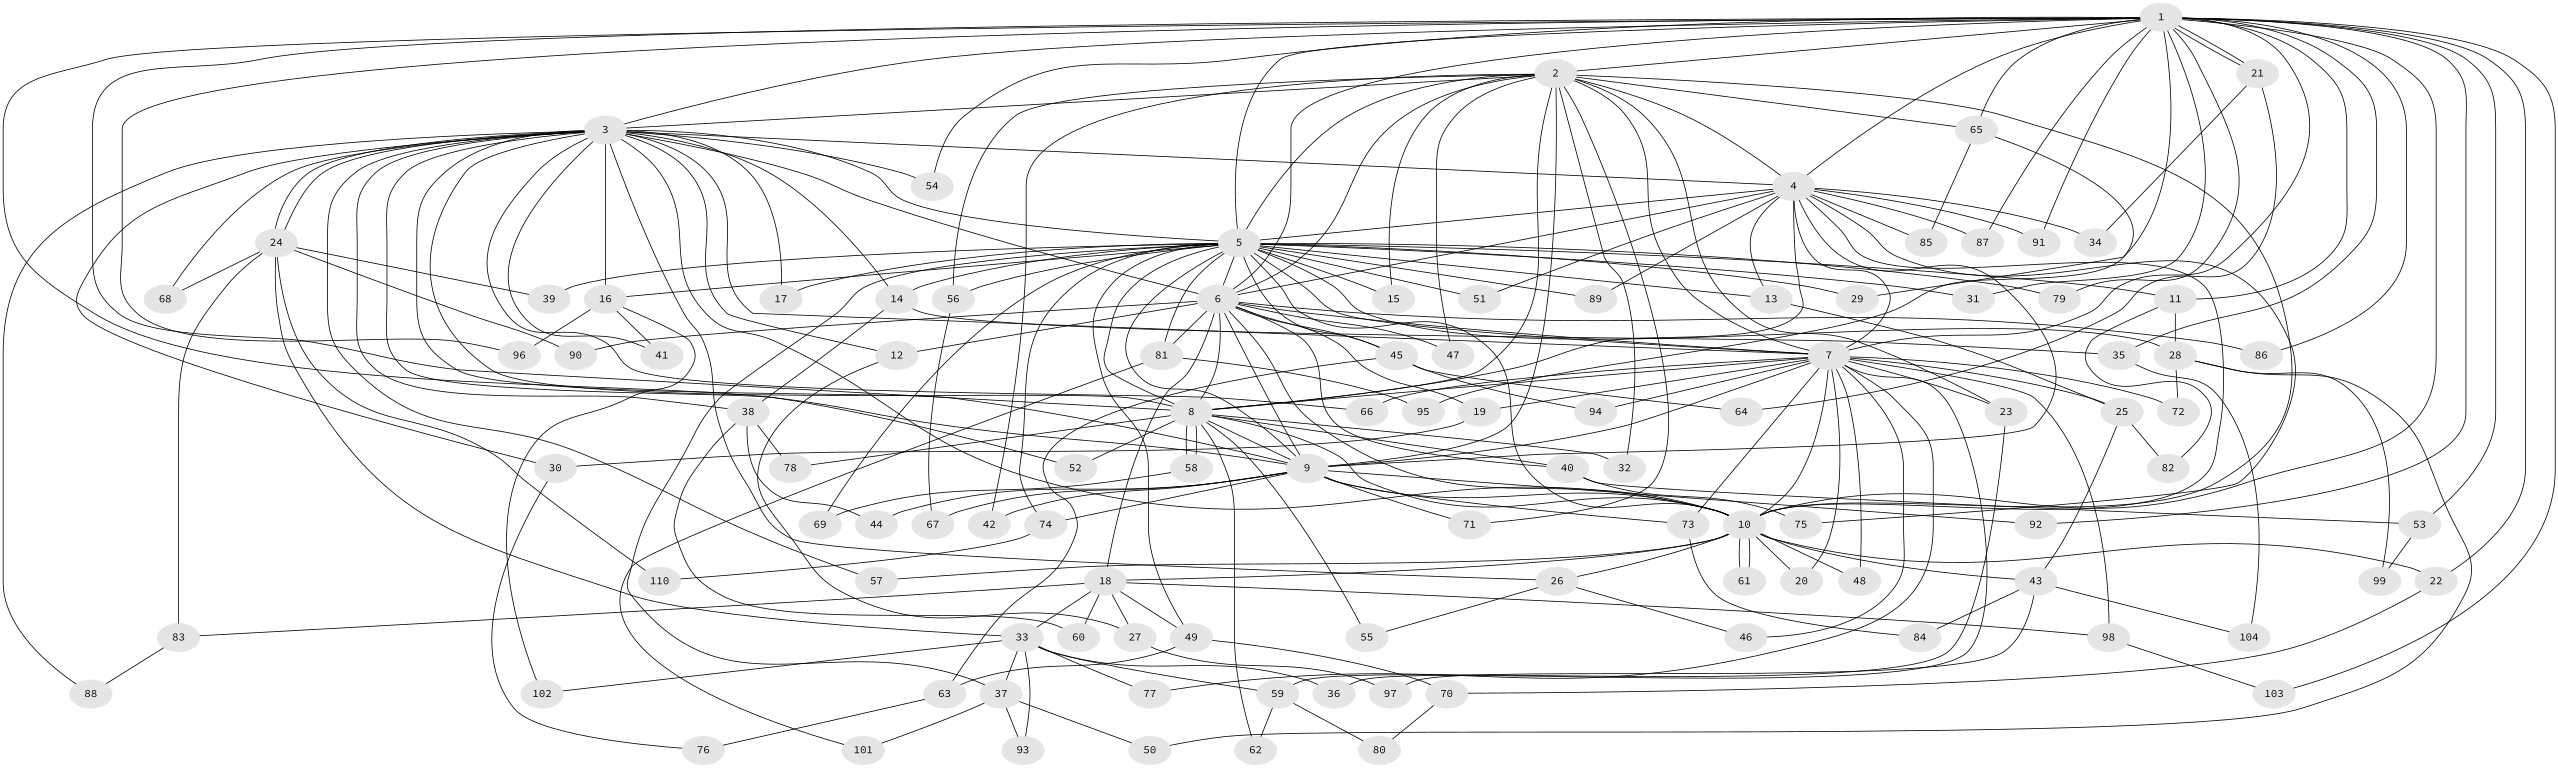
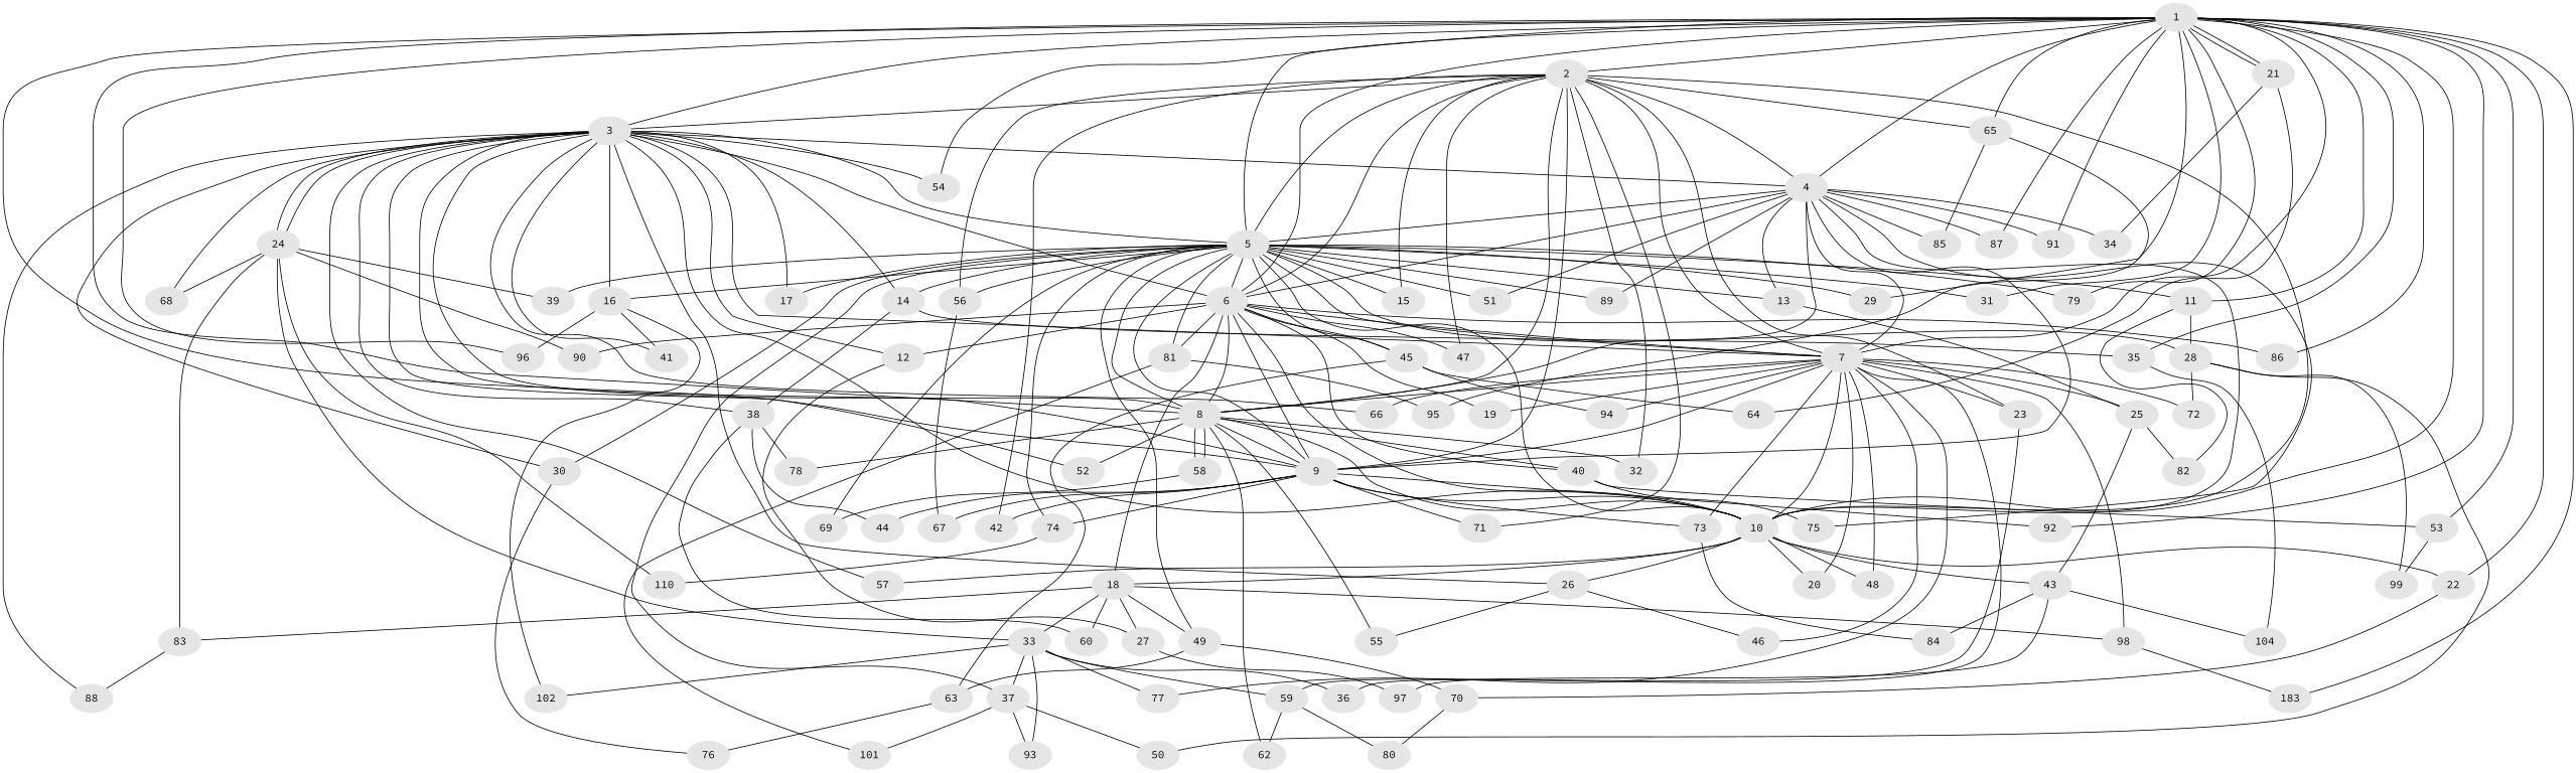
  graph {
    fontname="Source Code Pro"
    node [color=gray90 fontname="Source Code Pro" style=filled]
    edge [fontname="Source Code Pro"]
    1
    2
    3
    4
    5
    6
    7
    8
    9
    10
    11
    21
    22
    29
    31
    35
    53
    54
    65
    79
    86
    87
    91
    92
    96
-   103
+   103 [label=183]
    15
    23
    32
    42
    47
    56
    71
    12
    14
    16
    17
    24
    26
    30
    38
    41
    52
    57
    66
    68
    88
    13
    34
    51
    75
    85
    89
    28
    37
    39
    45
    49
    69
    74
    81
    18
    19
    40
    90
    20
    25
    36
    46
    48
    72
    73
    77
    94
    98
    55
    58
    62
    78
    44
    67
    43
-   61
    82
    64
    70
    104
    99
    95
    59
    27
    102
    33
    83
    n95 [label=110]
    76
    60
    50
    93
    101
    63
    84
    97
    80
    1 -- 2
    1 -- 3
    1 -- 4
    1 -- 5
    1 -- 6
    1 -- 7
    1 -- 8
    1 -- 9
    1 -- 10
    1 -- 11
    1 -- 21
    1 -- 21
    1 -- 22
    1 -- 29
    1 -- 31
    1 -- 35
    1 -- 53
    1 -- 54
    1 -- 65
    1 -- 79
    1 -- 86
    1 -- 87
    1 -- 91
    1 -- 92
    1 -- 96
    1 -- 103
    2 -- 3
    2 -- 4
    2 -- 5
    2 -- 6
    2 -- 7
    2 -- 8
    2 -- 9
    2 -- 10
    2 -- 65
    2 -- 15
    2 -- 23
    2 -- 32
    2 -- 42
    2 -- 47
    2 -- 56
    2 -- 71
    3 -- 4
    3 -- 5
    3 -- 6
    3 -- 7
    3 -- 8
    3 -- 9
    3 -- 10
    3 -- 54
    3 -- 12
    3 -- 14
    3 -- 16
    3 -- 17
    3 -- 24
    3 -- 24
    3 -- 26
    3 -- 30
    3 -- 38
    3 -- 41
    3 -- 52
    3 -- 57
    3 -- 66
    3 -- 68
    3 -- 88
    4 -- 5
    4 -- 6
    4 -- 7
    4 -- 8
    4 -- 9
    4 -- 10
    4 -- 87
    4 -- 91
    4 -- 13
    4 -- 34
    4 -- 51
    4 -- 75
    4 -- 85
    4 -- 89
    5 -- 6
    5 -- 7
    5 -- 8
    5 -- 9
    5 -- 10
    5 -- 11
    5 -- 29
    5 -- 31
    5 -- 79
    5 -- 15
    5 -- 56
    5 -- 14
    5 -- 16
    5 -- 17
-   19 -- 30
+   5 -- 30
    5 -- 13
    5 -- 51
    5 -- 89
    5 -- 28
    5 -- 37
    5 -- 39
    5 -- 45
    5 -- 49
    5 -- 69
    5 -- 74
    5 -- 81
    6 -- 7
    6 -- 8
    6 -- 9
    6 -- 10
    6 -- 86
    6 -- 47
    6 -- 12
    6 -- 45
    6 -- 81
    6 -- 18
    6 -- 19
    6 -- 40
    6 -- 90
    7 -- 8
    7 -- 9
    7 -- 10
    7 -- 23
    7 -- 66
    7 -- 19
    7 -- 20
    7 -- 25
    7 -- 36
    7 -- 46
    7 -- 48
    7 -- 72
    7 -- 73
    7 -- 77
    7 -- 94
    7 -- 98
    8 -- 9
    8 -- 10
    8 -- 32
    8 -- 52
    8 -- 40
    8 -- 55
    8 -- 58
    8 -- 58
    8 -- 62
    8 -- 78
    9 -- 10
    9 -- 92
    9 -- 42
    9 -- 71
    9 -- 74
    9 -- 73
    9 -- 44
    9 -- 67
    10 -- 22
    10 -- 26
    10 -- 57
    10 -- 18
    10 -- 20
    10 -- 48
    10 -- 43
-   10 -- 61
-   10 -- 61
    11 -- 28
    11 -- 82
    21 -- 34
    21 -- 64
    22 -- 70
    35 -- 104
    53 -- 99
    65 -- 85
    65 -- 95
    23 -- 59
    56 -- 67
    12 -- 27
    14 -- 35
    14 -- 38
    16 -- 96
    16 -- 41
    16 -- 102
    24 -- 68
    24 -- 39
    24 -- 90
    24 -- 33
    24 -- 83
    24 -- n95
    26 -- 46
    26 -- 55
    30 -- 76
    38 -- 78
    38 -- 44
    38 -- 60
    13 -- 25
    28 -- 72
    28 -- 99
    28 -- 50
    37 -- 50
    37 -- 93
    37 -- 101
    45 -- 94
    45 -- 64
    45 -- 63
    49 -- 70
    49 -- 63
    74 -- n95
    81 -- 95
    81 -- 101
    18 -- 49
    18 -- 98
    18 -- 27
    18 -- 33
    18 -- 83
    18 -- 60
    40 -- 53
    40 -- 75
    25 -- 43
    25 -- 82
    73 -- 84
    98 -- 103
    58 -- 69
    43 -- 104
    43 -- 84
    43 -- 97
    70 -- 80
    59 -- 62
    59 -- 80
    27 -- 97
    33 -- 37
    33 -- 36
    33 -- 77
    33 -- 59
    33 -- 102
    33 -- 93
    83 -- 88
    63 -- 76
  }
